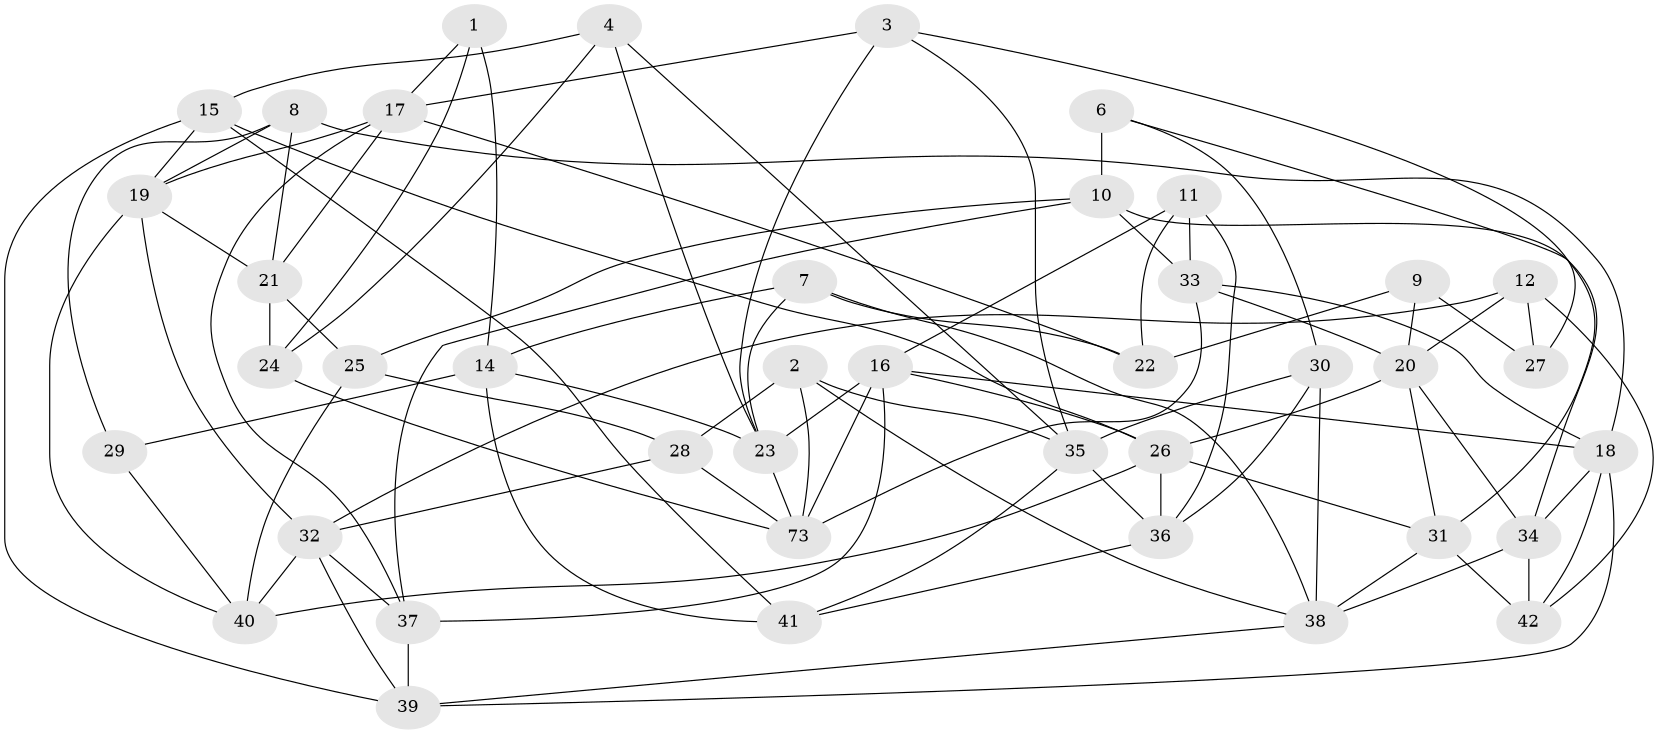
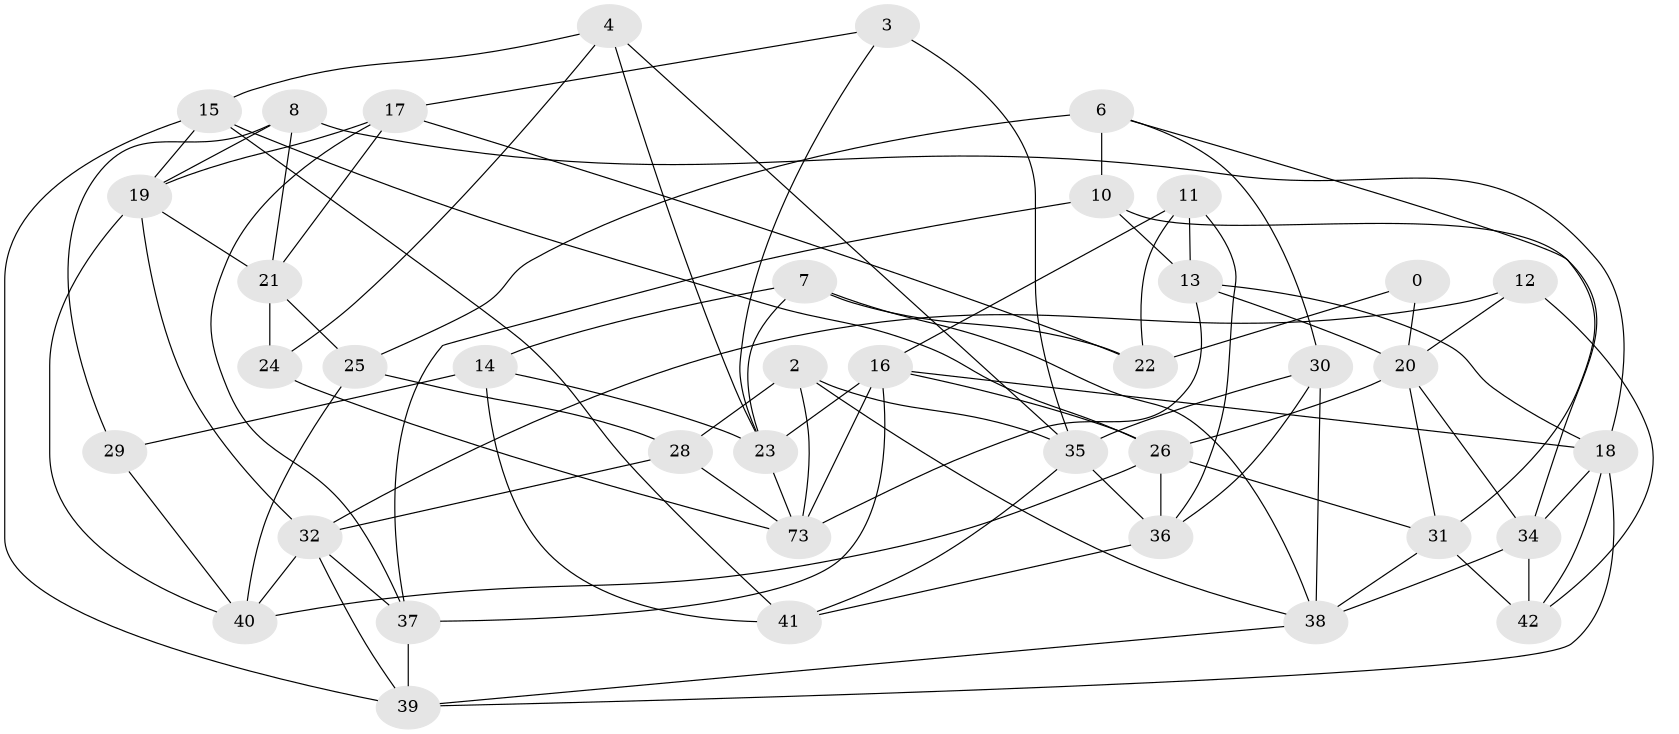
  graph {
    node [color=gray90 style=filled]
    edge [weight=1.0]
-   1
    14
    17
    24
    23
    29
    41
    22
    19
    21
    37
    n12 [label=73]
    2
    28
    35
    38
    32
    36
    39
    3
-   27
    4
    15
    26
-   9
+   9 [label=0]
    20
    6
    10
    25
    30
    31
-   13 [label=33]
+   13
    34
    40
    42
    7
    8
    18
    11
    16
    12
-   1 -- 14
-   1 -- 17
-   1 -- 24 [weight=2.0]
    14 -- 23
    14 -- 29 [weight=2.0]
    14 -- 41
    17 -- 22
    17 -- 19
    17 -- 21
    17 -- 37
    24 -- n12
    23 -- n12
    29 -- 40
    19 -- 21
    19 -- 32
    19 -- 40
    21 -- 24 [weight=2.0]
    21 -- 25
    37 -- 39 [weight=2.0]
    2 -- n12
    2 -- 28
    2 -- 35
    2 -- 38
    28 -- n12
    28 -- 32
    35 -- 41
    35 -- 36
    38 -- 39
    32 -- 37
    32 -- 39
    32 -- 40
    36 -- 41
    3 -- 17
    3 -- 23
    3 -- 35
-   3 -- 27
    4 -- 24
    4 -- 23
    4 -- 35
    4 -- 15
    15 -- 41
    15 -- 19
    15 -- 39
    15 -- 26
    26 -- 36
    26 -- 31
    26 -- 40
    9 -- 22
-   9 -- 27 [weight=2.0]
    9 -- 20
    20 -- 26
    20 -- 31
    20 -- 34
    6 -- 10 [weight=2.0]
-   10 -- 25 [weight=2.0]
+   6 -- 25 [weight=2.0]
    6 -- 30
    6 -- 31
    10 -- 37
    10 -- 13 [weight=2.0]
    10 -- 34
    25 -- 28
    25 -- 40 [weight=2.0]
    30 -- 35
    30 -- 38
    30 -- 36
    31 -- 38
    31 -- 42 [weight=2.0]
    13 -- n12
    13 -- 20
    13 -- 18
    34 -- 38
    34 -- 42 [weight=2.0]
    7 -- 14
    7 -- 23
    7 -- 22
    7 -- 38
    8 -- 29
    8 -- 19
    8 -- 21
    8 -- 18
    18 -- 39
    18 -- 34
    18 -- 42
    11 -- 22
    11 -- 36
    11 -- 13
    11 -- 16
    16 -- 23
    16 -- 37
    16 -- n12
    16 -- 26
    16 -- 18
    12 -- 32
-   12 -- 27
    12 -- 20
    12 -- 42
  }
